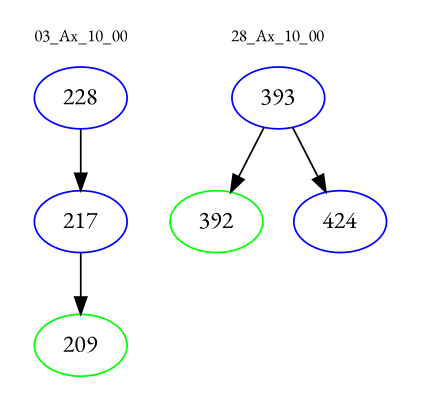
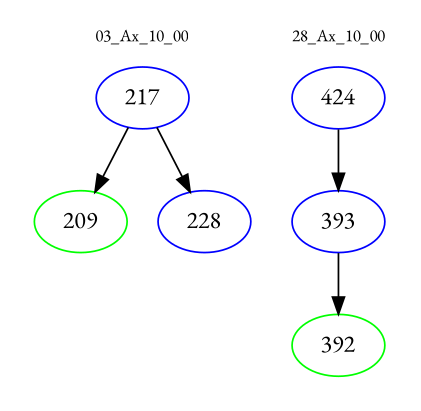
  digraph {
    fontname="EB Garamond"
    node [color=blue fontname="EB Garamond"]
    edge [color=black fontname="EB Garamond"]
    n1 [label=217]
    n2 [color=green label=209]
    n3 [label=228]
    n4 [label=393]
    n5 [color=green label=392]
    n6 [label=424]
    subgraph cluster_1 {
      color=white
      fontsize=10
      label="03_Ax_10_00"
      n1
      n2
      n3
    }
    subgraph cluster_2 {
      color=white
      fontsize=10
      label="28_Ax_10_00"
      n4
      n5
      n6
    }
    n1 -> n2
-   n3 -> n1
+   n1 -> n3
    n4 -> n5
-   n4 -> n6
+   n6 -> n4
  }
